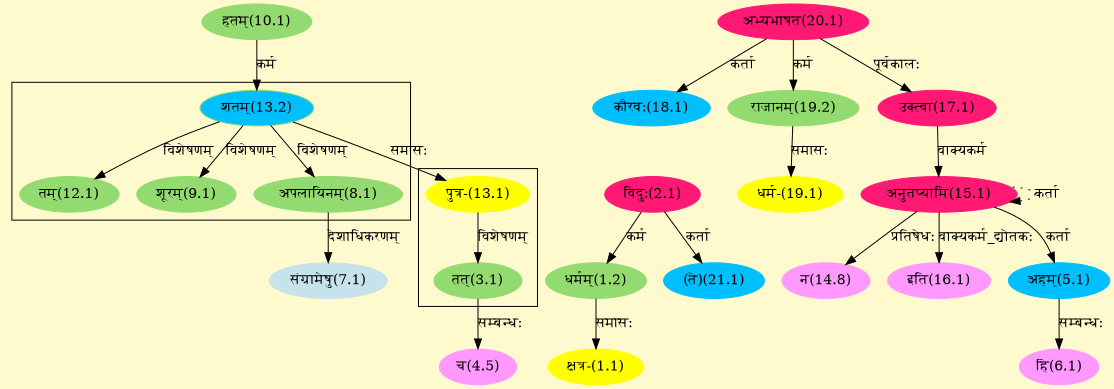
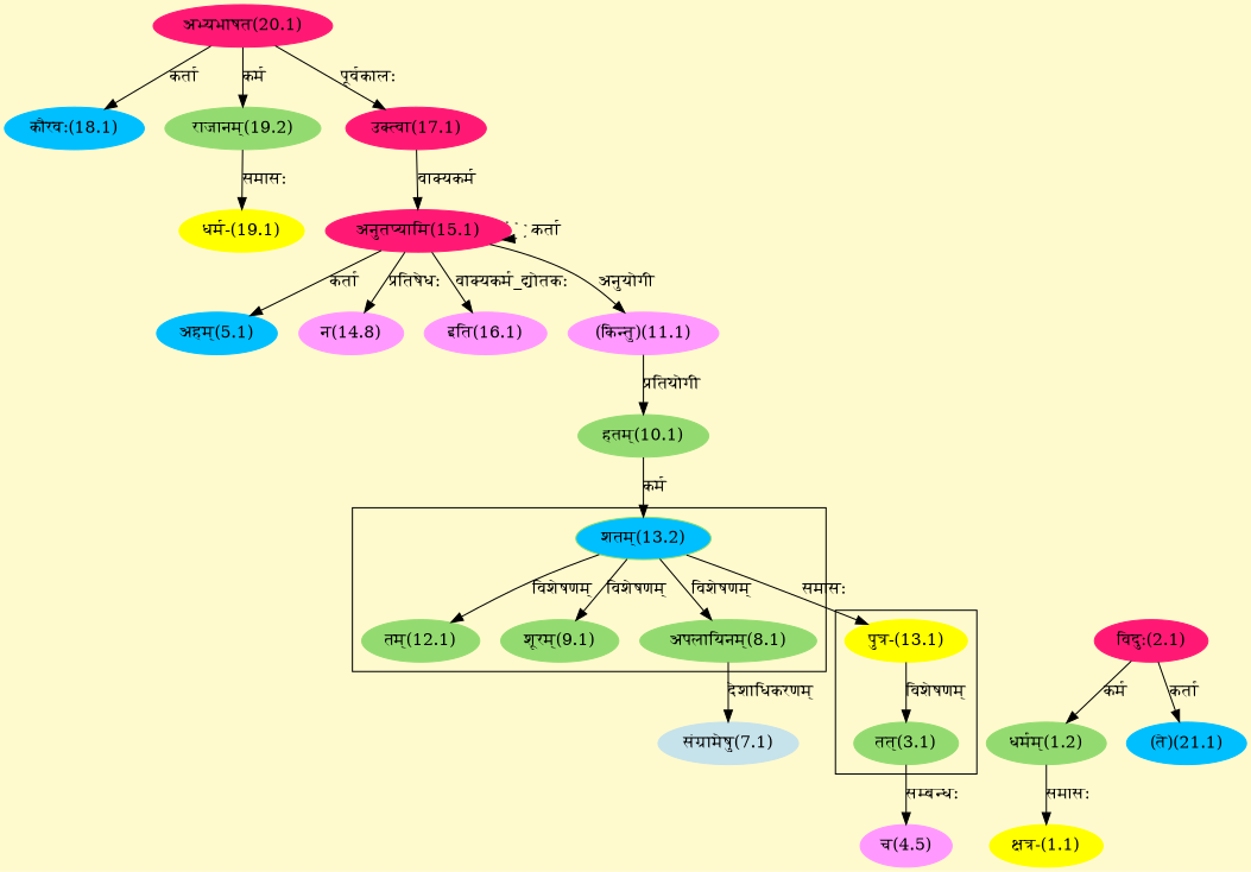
  digraph {
    bgcolor=lemonchiffon1
    compound=true
    rankdir=BT
    node [color="#93DB70" style=filled]
    edge [dir=back]
    n1 [label="तत्(3.1)"]
    n2 [color="#FFFF00" label="पुत्र-(13.1)"]
    n3 [label="अपलायिनम्(8.1)"]
    n4 [fillcolor="#00BFFF" label="शतम्(13.2)"]
    n5 [label="शूरम्(9.1)"]
    n6 [label="तम्(12.1)"]
    n7 [label="हतम्(10.1)"]
+   n8 [color="#FF99FF" label="(किन्तु)(11.1)"]
    n9 [color="#FFFF00" label="क्षत्र-(1.1)"]
    n10 [label="धर्मम्(1.2)"]
    n11 [color="#FF1975" label="विदुः(2.1)"]
    n12 [color="#00BFFF" label="(ते)(21.1)"]
    n13 [color="#FF99FF" label="च(4.5)"]
    n14 [color="#00BFFF" label="अहम्(5.1)"]
    n15 [color="#FF1975" label="अनुतप्यामि(15.1)"]
    n16 [color="#FF1975" label="उक्त्वा(17.1)"]
    n17 [color="#FF1975" label="अभ्यभाषत(20.1)"]
-   n18 [color="#FF99FF" label="हि(6.1)"]
    n19 [color="#C6E2EB" label="संग्रामेषु(7.1)"]
    n20 [color="#FF99FF" label="न(14.8)"]
    n21 [color="#FF99FF" label="इति(16.1)"]
    n22 [color="#00BFFF" label="कौरवः(18.1)"]
    n23 [color="#FFFF00" label="धर्म-(19.1)"]
    n24 [label="राजानम्(19.2)"]
    subgraph cluster_1 {
      n1
      n2
    }
    subgraph cluster_2 {
      n3
      n4
      n5
      n6
    }
    n1 -> n2 [label="विशेषणम्"]
    n2 -> n4 [label="समासः"]
    n3 -> n4 [label="विशेषणम्"]
    n4 -> n7 [label="कर्म"]
    n5 -> n4 [label="विशेषणम्"]
    n6 -> n4 [label="विशेषणम्"]
+   n7 -> n8 [label="प्रतियोगी"]
+   n8 -> n15 [label="अनुयोगी"]
    n9 -> n10 [label="समासः"]
    n10 -> n11 [label="कर्म"]
    n12 -> n11 [label="कर्ता"]
    n13 -> n1 [label="सम्बन्धः"]
    n14 -> n15 [label="कर्ता"]
    n15 -> n15 [label="कर्ता" style=dotted]
    n15 -> n16 [label="वाक्यकर्म"]
    n16 -> n17 [label="पूर्वकालः"]
-   n18 -> n14 [label="सम्बन्धः"]
    n19 -> n3 [label="देशाधिकरणम्"]
    n20 -> n15 [label="प्रतिषेधः"]
    n21 -> n15 [label="वाक्यकर्म_द्योतकः"]
    n22 -> n17 [label="कर्ता"]
    n23 -> n24 [label="समासः"]
    n24 -> n17 [label="कर्म"]
  }
